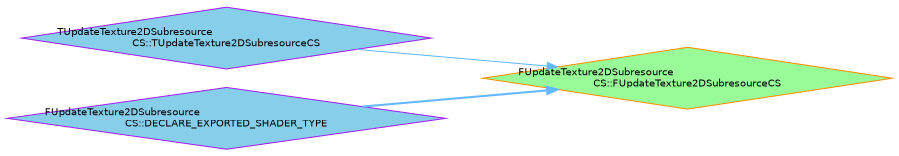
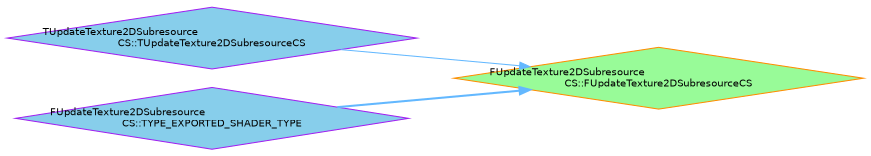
  digraph {
    rankdir=RL
    node [color=purple fillcolor=skyblue fontname=Helvetica fontsize=10 shape=diamond style=filled]
    edge [color=steelblue1 dir=back fontname=Helvetica fontsize=10 labelfontname=Helvetica labelfontsize=10]
    n1 [color=darkorange fillcolor=palegreen fontcolor=black height=0.2 label="FUpdateTexture2DSubresource\lCS::FUpdateTexture2DSubresourceCS" width=0.4]
    n2 [height=0.2 label="TUpdateTexture2DSubresource\lCS::TUpdateTexture2DSubresourceCS" width=0.4]
-   n3 [height=0.2 label="FUpdateTexture2DSubresource\lCS::DECLARE_EXPORTED_SHADER_TYPE" width=0.4]
+   n3 [height=0.2 label="FUpdateTexture2DSubresource\lCS::TYPE_EXPORTED_SHADER_TYPE" width=0.4]
    n1 -> n2 [style=solid]
    n1 -> n3 [style=bold]
  }
